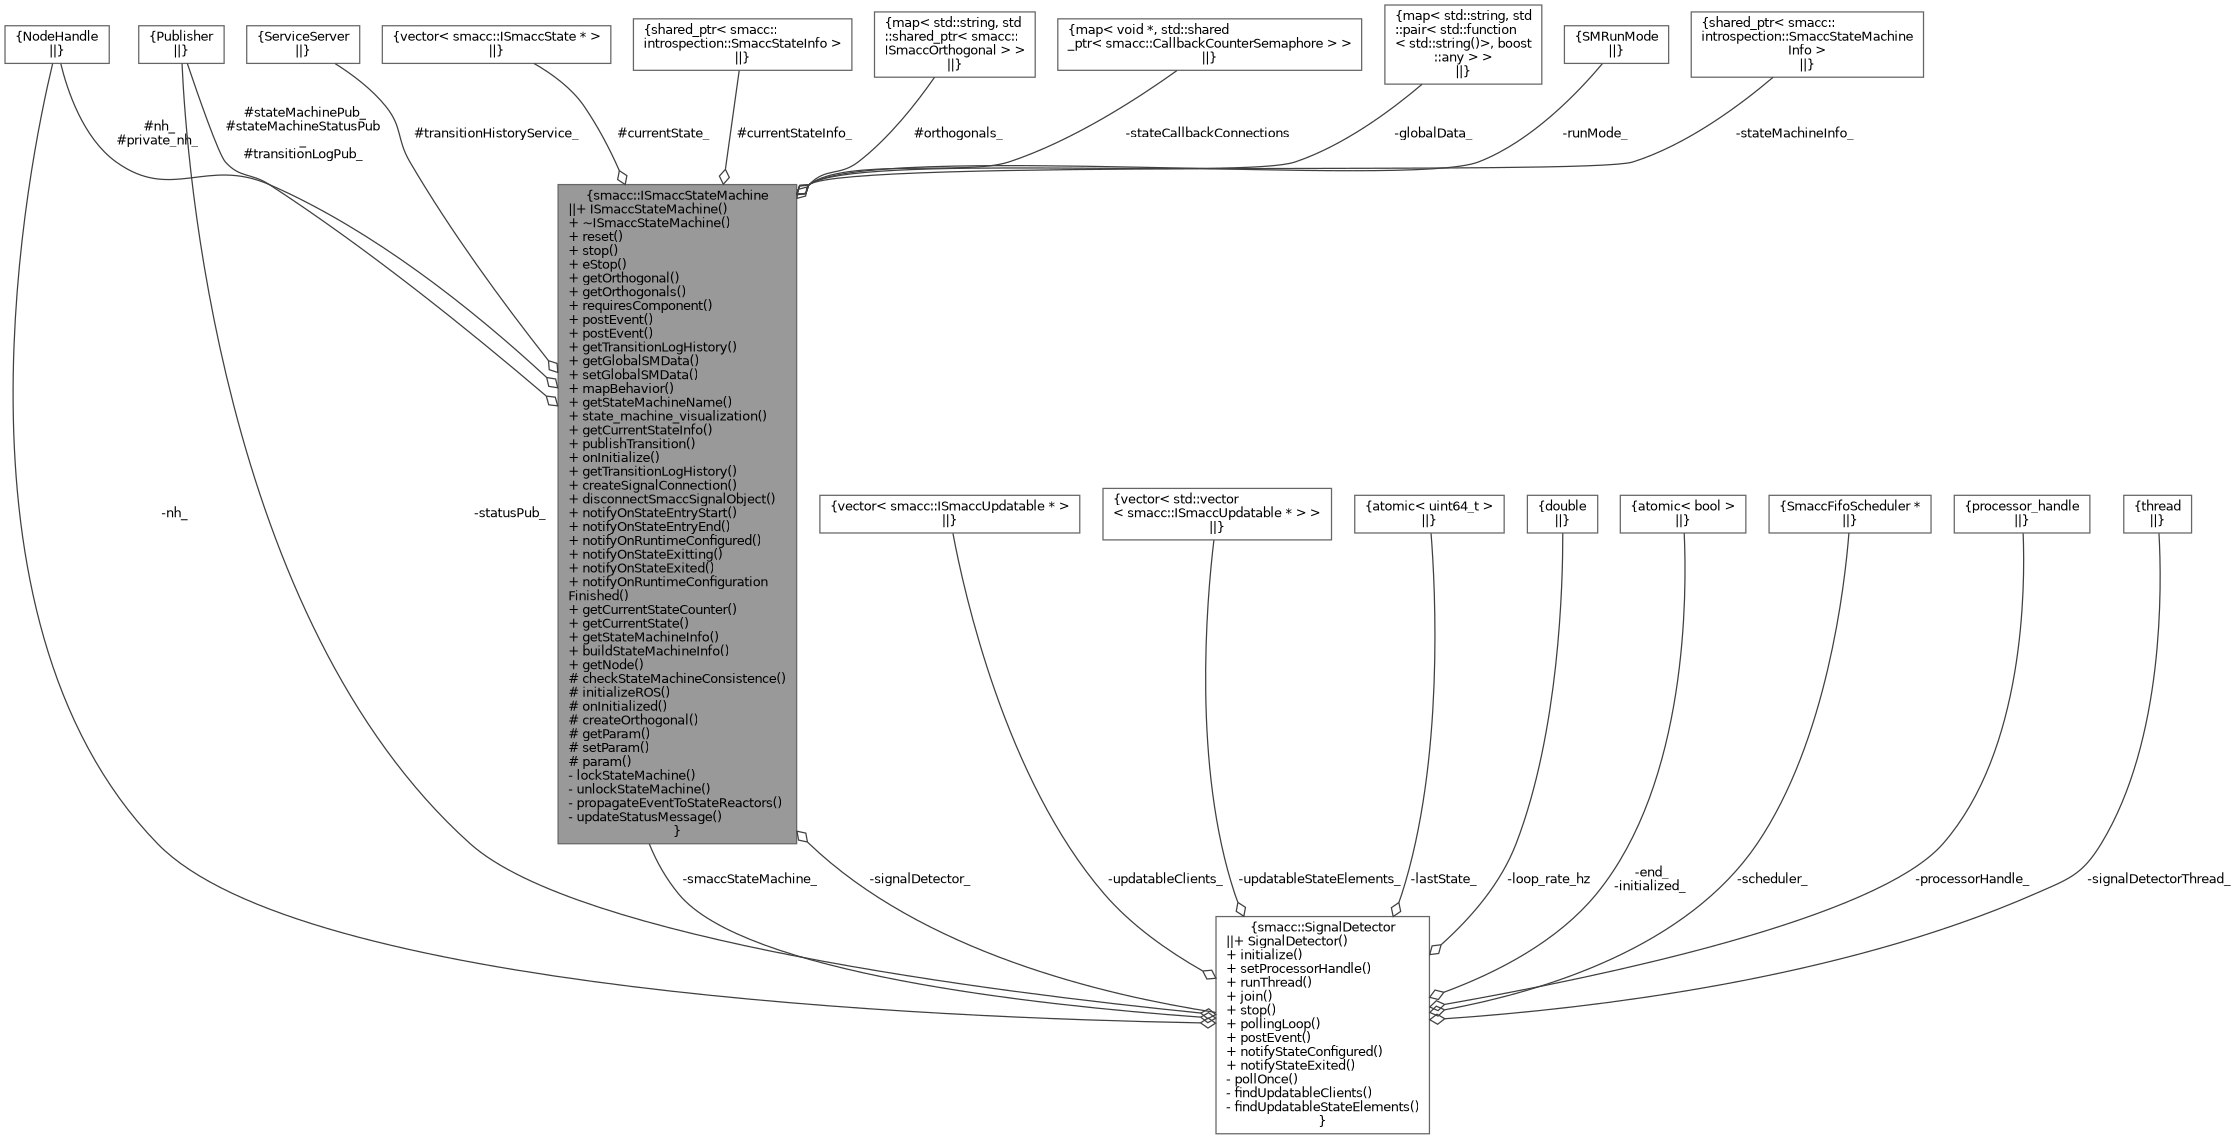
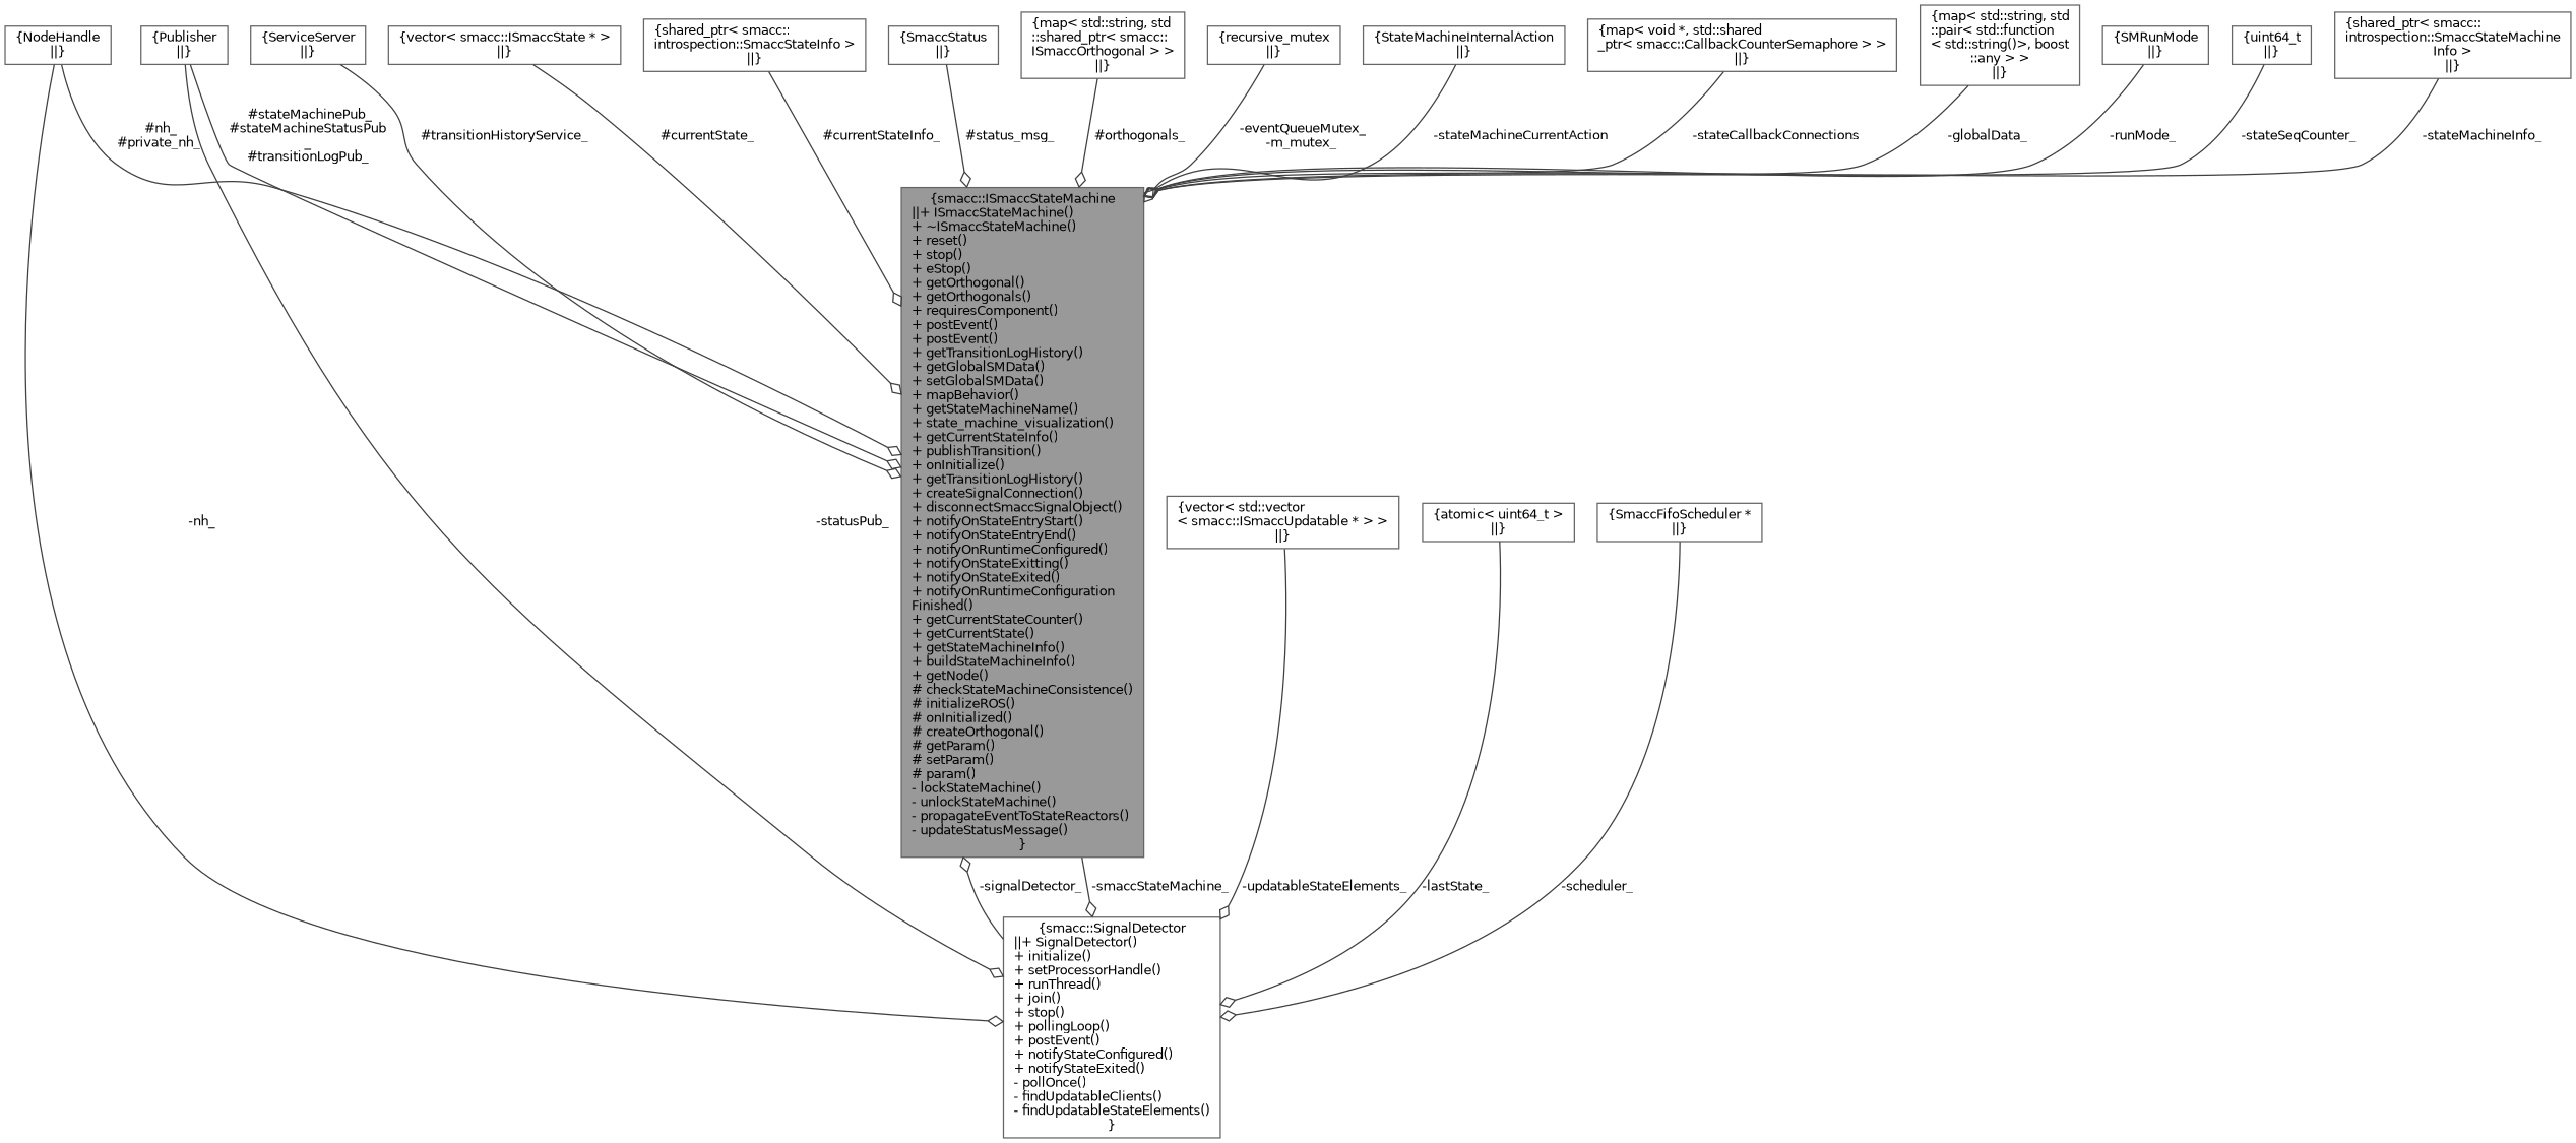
  digraph {
    node [color=gray40 fillcolor=white fontname=Helvetica fontsize=10 shape=box style=filled]
    edge [arrowhead=odiamond color=grey25 fontname=Helvetica fontsize=10 labelfontname=Helvetica labelfontsize=10 style=solid]
    n1 [fillcolor=grey60 fontcolor=black height=0.2 label="{smacc::ISmaccStateMachine\n||+ ISmaccStateMachine()\l+ ~ISmaccStateMachine()\l+ reset()\l+ stop()\l+ eStop()\l+ getOrthogonal()\l+ getOrthogonals()\l+ requiresComponent()\l+ postEvent()\l+ postEvent()\l+ getTransitionLogHistory()\l+ getGlobalSMData()\l+ setGlobalSMData()\l+ mapBehavior()\l+ getStateMachineName()\l+ state_machine_visualization()\l+ getCurrentStateInfo()\l+ publishTransition()\l+ onInitialize()\l+ getTransitionLogHistory()\l+ createSignalConnection()\l+ disconnectSmaccSignalObject()\l+ notifyOnStateEntryStart()\l+ notifyOnStateEntryEnd()\l+ notifyOnRuntimeConfigured()\l+ notifyOnStateExitting()\l+ notifyOnStateExited()\l+ notifyOnRuntimeConfiguration\lFinished()\l+ getCurrentStateCounter()\l+ getCurrentState()\l+ getStateMachineInfo()\l+ buildStateMachineInfo()\l+ getNode()\l# checkStateMachineConsistence()\l# initializeROS()\l# onInitialized()\l# createOrthogonal()\l# getParam()\l# setParam()\l# param()\l- lockStateMachine()\l- unlockStateMachine()\l- propagateEventToStateReactors()\l- updateStatusMessage()\l}" width=0.4]
    n2 [height=0.2 label="{smacc::SignalDetector\n||+ SignalDetector()\l+ initialize()\l+ setProcessorHandle()\l+ runThread()\l+ join()\l+ stop()\l+ pollingLoop()\l+ postEvent()\l+ notifyStateConfigured()\l+ notifyStateExited()\l- pollOnce()\l- findUpdatableClients()\l- findUpdatableStateElements()\l}" width=0.4]
    n3 [height=0.2 label="{NodeHandle\n||}" width=0.4]
    n4 [height=0.2 label="{Publisher\n||}" width=0.4]
    n5 [height=0.2 label="{ServiceServer\n||}" width=0.4]
    n6 [height=0.2 label="{vector\< smacc::ISmaccState * \>\n||}" width=0.4]
    n7 [height=0.2 label="{shared_ptr\< smacc::\lintrospection::SmaccStateInfo \>\n||}" width=0.4]
+   n8 [height=0.2 label="{SmaccStatus\n||}" width=0.4]
    n9 [height=0.2 label="{map\< std::string, std\l::shared_ptr\< smacc::\lISmaccOrthogonal \> \>\n||}" width=0.4]
+   n10 [height=0.2 label="{recursive_mutex\n||}" width=0.4]
+   n11 [height=0.2 label="{StateMachineInternalAction\n||}" width=0.4]
    n12 [height=0.2 label="{map\< void *, std::shared\l_ptr\< smacc::CallbackCounterSemaphore \> \>\n||}" width=0.4]
    n13 [height=0.2 label="{map\< std::string, std\l::pair\< std::function\l\< std::string()\>, boost\l::any \> \>\n||}" width=0.4]
    n14 [height=0.2 label="{SMRunMode\n||}" width=0.4]
-   n15 [height=0.2 label="{vector\< smacc::ISmaccUpdatable * \>\n||}" width=0.4]
    n16 [height=0.2 label="{vector\< std::vector\l\< smacc::ISmaccUpdatable * \> \>\n||}" width=0.4]
    n17 [height=0.2 label="{atomic\< uint64_t \>\n||}" width=0.4]
-   n18 [height=0.2 label="{double\n||}" width=0.4]
-   n19 [height=0.2 label="{atomic\< bool \>\n||}" width=0.4]
    n20 [height=0.2 label="{SmaccFifoScheduler *\n||}" width=0.4]
-   n21 [height=0.2 label="{processor_handle\n||}" width=0.4]
-   n22 [height=0.2 label="{thread\n||}" width=0.4]
+   n23 [height=0.2 label="{uint64_t\n||}" width=0.4]
    n24 [height=0.2 label="{shared_ptr\< smacc::\lintrospection::SmaccStateMachine\lInfo \>\n||}" width=0.4]
    n1 -> n2 [label=" -smaccStateMachine_"]
    n2 -> n1 [label=" -signalDetector_"]
    n3 -> n1 [label=" #nh_\n#private_nh_"]
    n3 -> n2 [label=" -nh_"]
    n4 -> n1 [label=" #stateMachinePub_\n#stateMachineStatusPub\l_\n#transitionLogPub_"]
    n4 -> n2 [label=" -statusPub_"]
    n5 -> n1 [label=" #transitionHistoryService_"]
    n6 -> n1 [label=" #currentState_"]
    n7 -> n1 [label=" #currentStateInfo_"]
+   n8 -> n1 [label=" #status_msg_"]
    n9 -> n1 [label=" #orthogonals_"]
+   n10 -> n1 [label=" -eventQueueMutex_\n-m_mutex_"]
+   n11 -> n1 [label=" -stateMachineCurrentAction"]
    n12 -> n1 [label=" -stateCallbackConnections"]
    n13 -> n1 [label=" -globalData_"]
    n14 -> n1 [label=" -runMode_"]
-   n15 -> n2 [label=" -updatableClients_"]
    n16 -> n2 [label=" -updatableStateElements_"]
    n17 -> n2 [label=" -lastState_"]
-   n18 -> n2 [label=" -loop_rate_hz"]
-   n19 -> n2 [label=" -end_\n-initialized_"]
    n20 -> n2 [label=" -scheduler_"]
-   n21 -> n2 [label=" -processorHandle_"]
-   n22 -> n2 [label=" -signalDetectorThread_"]
+   n23 -> n1 [label=" -stateSeqCounter_"]
    n24 -> n1 [label=" -stateMachineInfo_"]
  }
